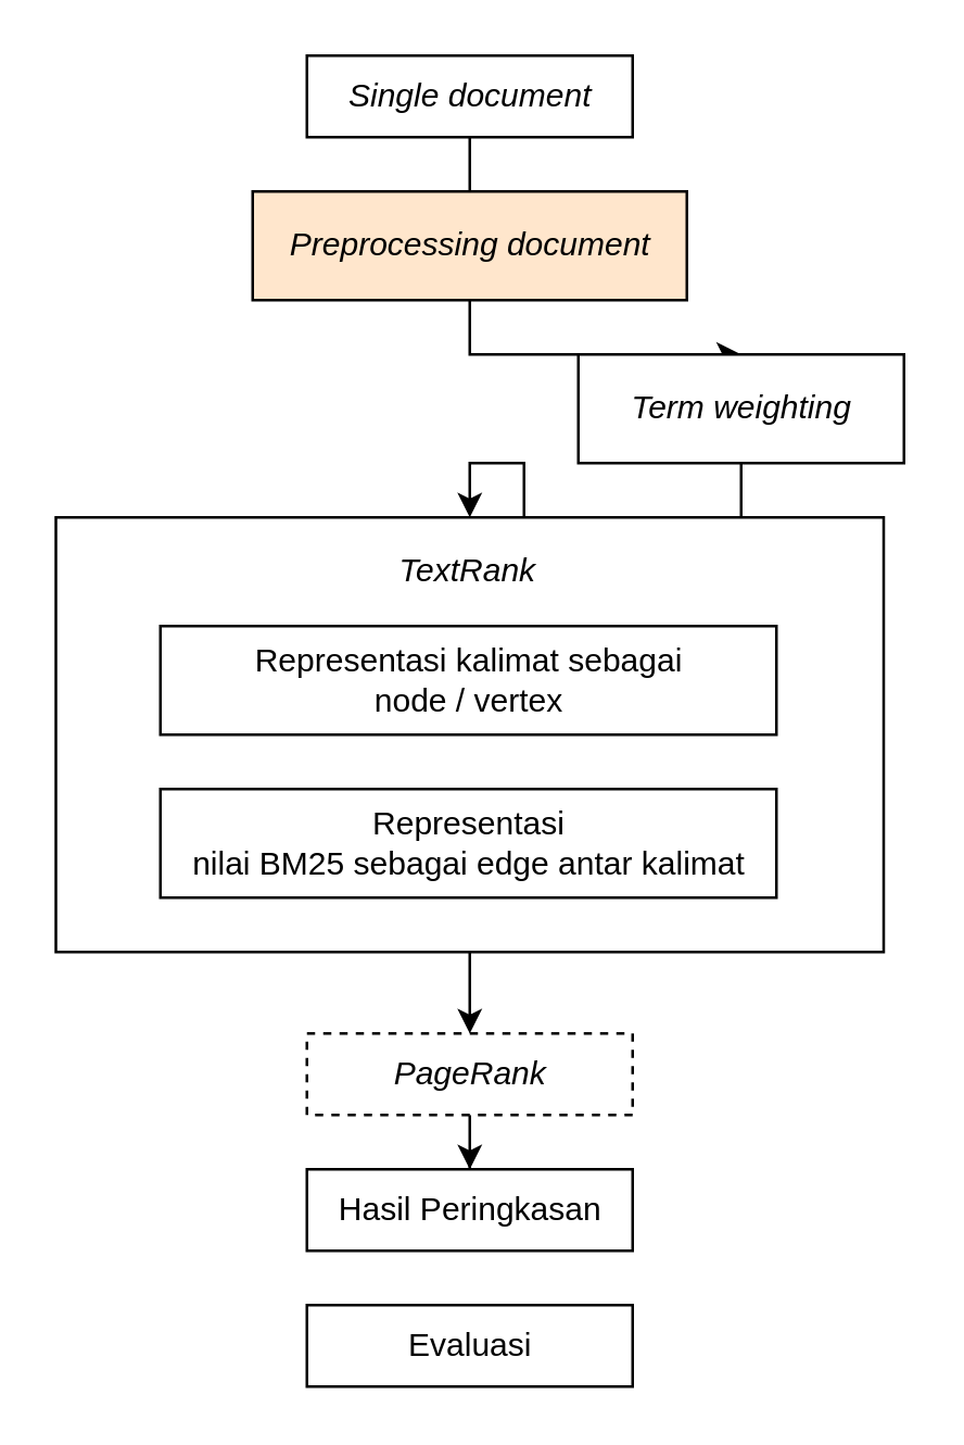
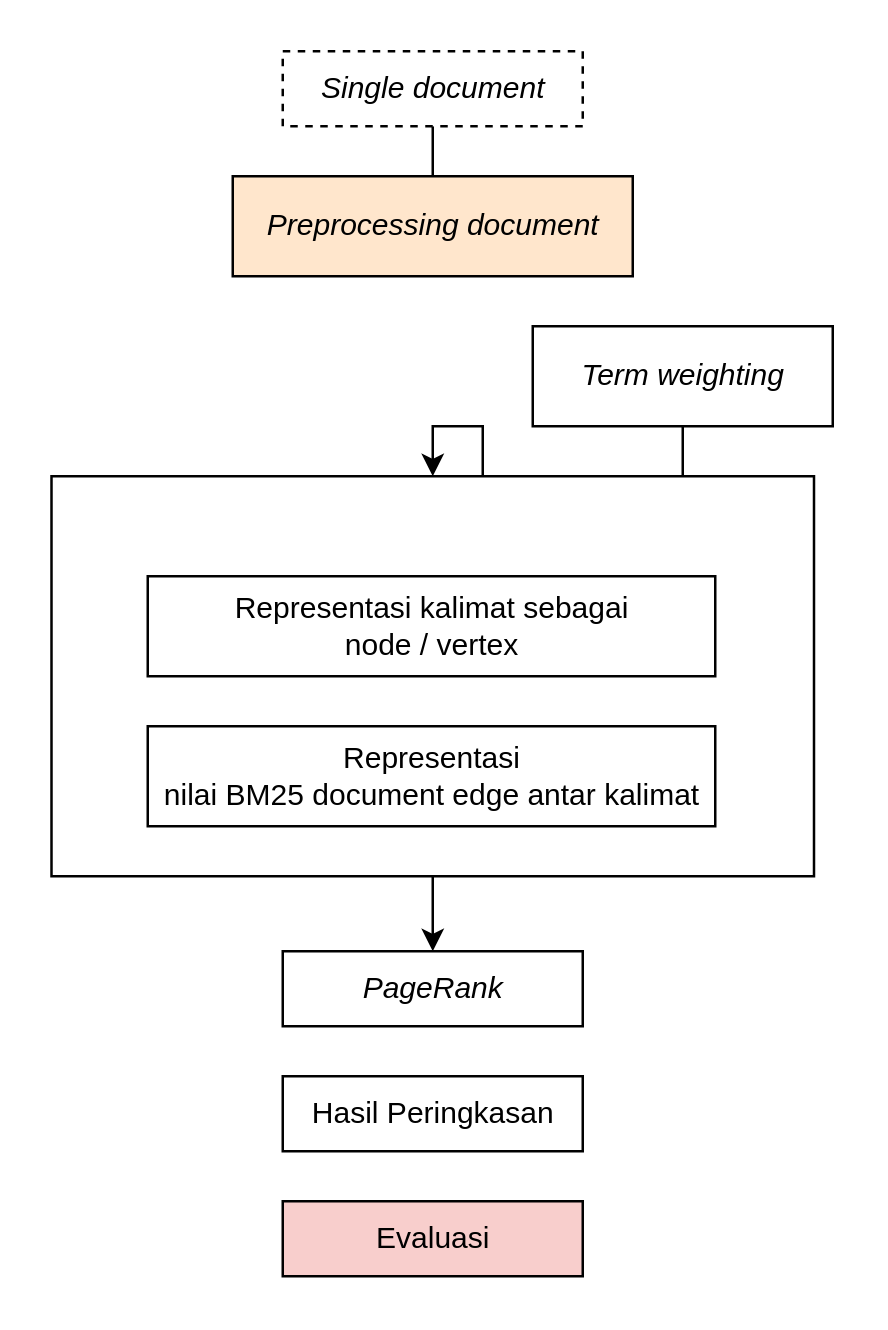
  <mxCell id="0" />
  <mxCell id="1" parent="0" />
  <mxCell id="2" value="" parent="1" target="5" source="3" edge="1" style="edgeStyle=orthogonalEdgeStyle;rounded=0;orthogonalLoop=1;jettySize=auto;html=1;endArrow=none;"><mxGeometry as="geometry" relative="1" /></mxCell>
- <mxCell id="3" value="&lt;i&gt;Single document&lt;/i&gt;" parent="1" style="rounded=0;whiteSpace=wrap;html=1;" vertex="1"><mxGeometry as="geometry" height="30" width="120" x="112.5" y="20" /></mxCell>
- <mxCell id="4" parent="1" target="7" source="5" edge="1" style="edgeStyle=orthogonalEdgeStyle;rounded=0;orthogonalLoop=1;jettySize=auto;html=1;entryX=0.5;entryY=0;entryDx=0;entryDy=0;"><mxGeometry as="geometry" relative="1" /></mxCell>
+ <mxCell id="3" value="&lt;i&gt;Single document&lt;/i&gt;" parent="1" style="rounded=0;whiteSpace=wrap;html=1;dashed=1;" vertex="1"><mxGeometry as="geometry" height="30" width="120" x="112.5" y="20" /></mxCell>
  <mxCell id="5" value="&lt;i&gt;Preprocessing document&lt;/i&gt;" parent="1" style="rounded=0;whiteSpace=wrap;html=1;fillColor=#ffe6cc;" vertex="1"><mxGeometry as="geometry" height="40" width="160" x="92.5" y="70" /></mxCell>
  <mxCell id="6" parent="1" target="9" source="7" edge="1" style="edgeStyle=orthogonalEdgeStyle;rounded=0;orthogonalLoop=1;jettySize=auto;html=1;entryX=0.5;entryY=0;entryDx=0;entryDy=0;"><mxGeometry as="geometry" relative="1" /></mxCell>
  <mxCell id="7" value="&lt;i&gt;Term weighting&lt;/i&gt;" parent="1" style="rounded=0;whiteSpace=wrap;html=1;" vertex="1"><mxGeometry x="212.5" y="130" as="geometry" height="40" width="120" /></mxCell>
  <mxCell id="8" parent="1" target="14" source="9" edge="1" style="edgeStyle=orthogonalEdgeStyle;rounded=0;orthogonalLoop=1;jettySize=auto;html=1;entryX=0.5;entryY=0;entryDx=0;entryDy=0;"><mxGeometry as="geometry" relative="1" /></mxCell>
  <mxCell id="9" value="" parent="1" style="rounded=0;whiteSpace=wrap;html=1;" vertex="1"><mxGeometry as="geometry" height="160" width="305" x="20" y="190" /></mxCell>
  <mxCell id="10" value="&lt;br/&gt;&lt;br/&gt;&lt;p&gt;&lt;span lang=&quot;IN&quot;&gt;Repres&lt;/span&gt;&lt;span lang=&quot;EN-ID&quot;&gt;e&lt;/span&gt;&lt;span lang=&quot;IN&quot;&gt;ntasi kalimat sebagai&lt;br/&gt;node / vertex&lt;/span&gt;&lt;/p&gt;&lt;br/&gt;&lt;br/&gt;" parent="1" style="rounded=0;whiteSpace=wrap;html=1;" vertex="1"><mxGeometry as="geometry" height="40" width="227" x="58.5" y="230" /></mxCell>
- <mxCell id="11" value="&lt;br/&gt;&lt;br/&gt;&lt;p align=&quot;center&quot; style=&quot;text-align: center&quot;&gt;&lt;span lang=&quot;IN&quot;&gt;Representasi&lt;br/&gt;nilai &lt;/span&gt;&lt;span lang=&quot;EN-ID&quot;&gt;BM25&lt;/span&gt;&lt;span lang=&quot;IN&quot;&gt; sebagai edge antar kalimat&lt;/span&gt;&lt;/p&gt;&lt;br/&gt;&lt;br/&gt;" parent="1" style="rounded=0;whiteSpace=wrap;html=1;" vertex="1"><mxGeometry as="geometry" height="40" width="227" x="58.5" y="290" /></mxCell>
- <mxCell id="12" value="&lt;i&gt;TextRank&lt;/i&gt;" parent="1" style="text;html=1;strokeColor=none;fillColor=none;align=center;verticalAlign=middle;whiteSpace=wrap;rounded=0;" vertex="1"><mxGeometry as="geometry" height="20" width="60" x="142" y="200" /></mxCell>
- <mxCell id="13" parent="1" target="15" source="14" edge="1" style="edgeStyle=orthogonalEdgeStyle;rounded=0;orthogonalLoop=1;jettySize=auto;html=1;entryX=0.5;entryY=0;entryDx=0;entryDy=0;"><mxGeometry as="geometry" relative="1" /></mxCell>
- <mxCell id="14" value="&lt;i&gt;PageRank&lt;/i&gt;" parent="1" style="rounded=0;whiteSpace=wrap;html=1;dashed=1;" vertex="1"><mxGeometry as="geometry" height="30" width="120" x="112.5" y="380" /></mxCell>
+ <mxCell id="11" value="&lt;br/&gt;&lt;br/&gt;&lt;p align=&quot;center&quot; style=&quot;text-align: center&quot;&gt;&lt;span lang=&quot;IN&quot;&gt;Representasi&lt;br/&gt;nilai &lt;/span&gt;&lt;span lang=&quot;EN-ID&quot;&gt;BM25&lt;/span&gt;&lt;span lang=&quot;IN&quot;&gt; document edge antar kalimat&lt;/span&gt;&lt;/p&gt;&lt;br/&gt;&lt;br/&gt;" parent="1" style="rounded=0;whiteSpace=wrap;html=1;" vertex="1"><mxGeometry as="geometry" height="40" width="227" x="58.5" y="290" /></mxCell>
+ <mxCell id="14" value="&lt;i&gt;PageRank&lt;/i&gt;" parent="1" style="rounded=0;whiteSpace=wrap;html=1;" vertex="1"><mxGeometry as="geometry" height="30" width="120" x="112.5" y="380" /></mxCell>
  <mxCell id="15" value="Hasil Peringkasan" parent="1" style="rounded=0;whiteSpace=wrap;html=1;" vertex="1"><mxGeometry as="geometry" height="30" width="120" x="112.5" y="430" /></mxCell>
- <mxCell id="16" value="Evaluasi" parent="1" style="rounded=0;whiteSpace=wrap;html=1;" vertex="1"><mxGeometry as="geometry" height="30" width="120" x="112.5" y="480" /></mxCell>
+ <mxCell id="16" value="Evaluasi" parent="1" style="rounded=0;whiteSpace=wrap;html=1;fillColor=#f8cecc;" vertex="1"><mxGeometry as="geometry" height="30" width="120" x="112.5" y="480" /></mxCell>
